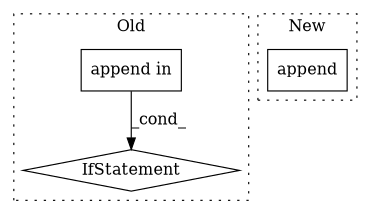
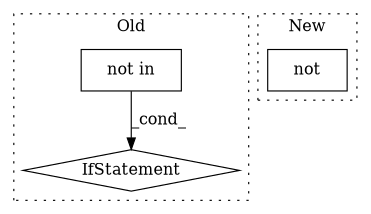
  digraph {
    node [shape=box]
-   n1 [a=108 l=24 label="append in" s=9472]
+   n1 [a=108 l=24 label="not in" s=9472]
    n2 [a=25 l="16,2" label=IfStatement s="9456,9496" shape=diamond]
-   n3 [a=32 l="7,1" label=append s="9606,9662"]
+   n3 [a=32 l="7,1" label=not s="9606,9662"]
    subgraph cluster_1 {
      label=Old
      style=dotted
      n1
      n2
    }
    subgraph cluster_2 {
      label=New
      style=dotted
      n3
    }
    n1 -> n2 [label=_cond_]
  }
